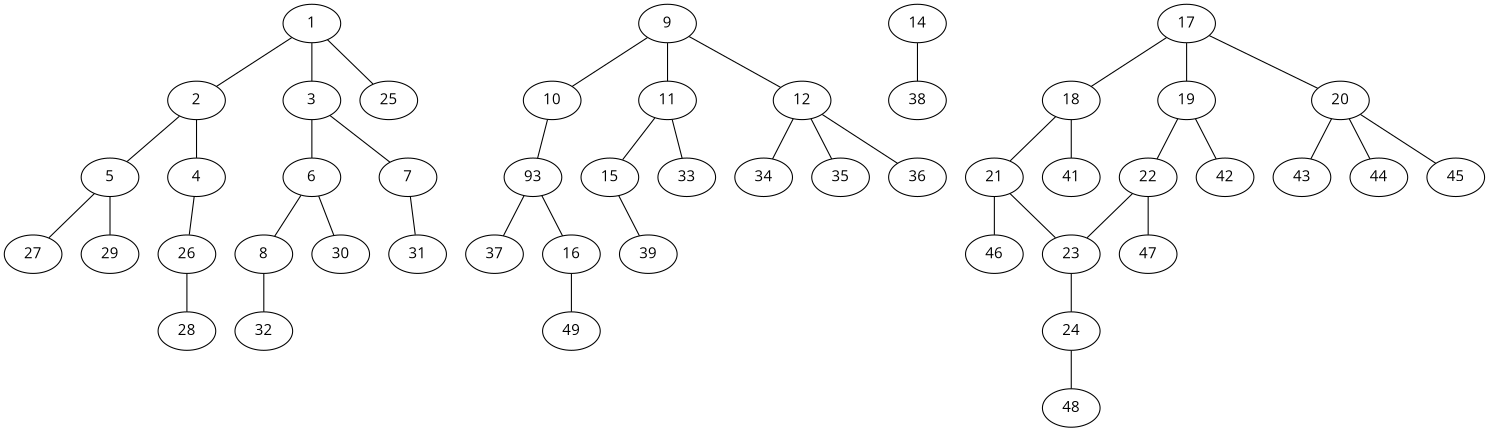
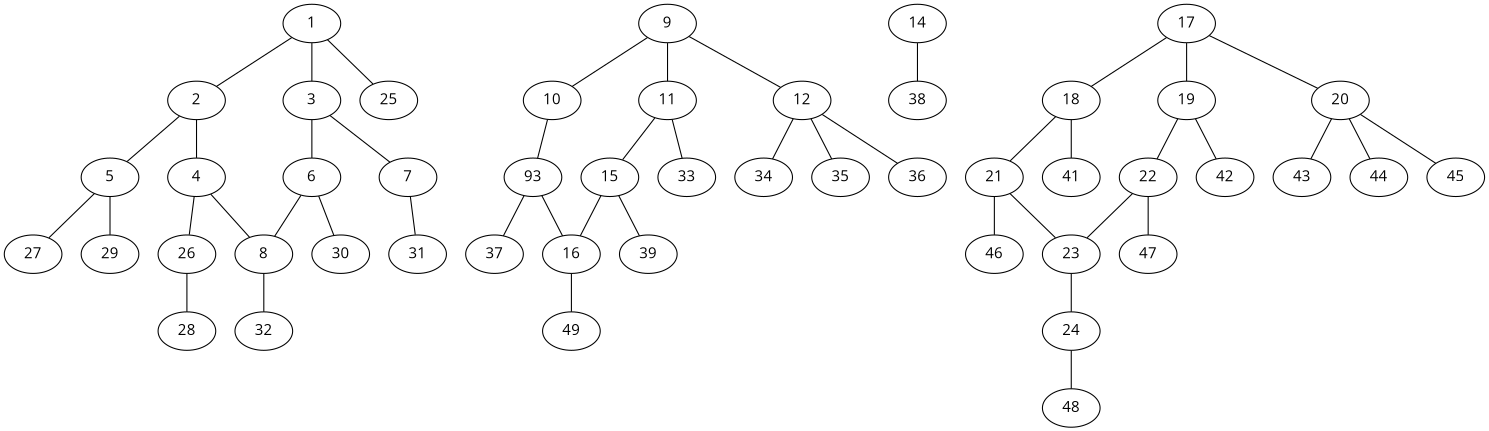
  graph {
    fontname="Open Sans"
    node [chem=H fontname="Open Sans"]
    edge [fontname="Open Sans" valence=1]
    1 [chem=C]
    2 [chem=C]
    3 [chem=C]
    25
    4 [chem=C]
    5 [chem=C]
    6 [chem=C]
    7 [chem=O]
    8 [chem=C]
    26
    27
    29
    30
    31
    32
    28
    9 [chem=C]
    10 [chem=C]
    11 [chem=C]
    12 [chem=C]
    n21 [chem=C label=93]
    15 [chem=C]
    33
    34
    35
    36
    16 [chem=C]
    37
    14 [chem=O]
    38
    39
    n32 [label=49]
    17 [chem=C]
    18 [chem=C]
    19 [chem=C]
    20 [chem=C]
    21 [chem=C]
    41
    22 [chem=C]
    42
    43
    44
    45
    23 [chem=C]
    46
    47
    24 [chem=O]
    48
    1 -- 2 [valence=2]
    1 -- 3
    1 -- 25
    2 -- 4
    2 -- 5
    3 -- 6 [valence=2]
    3 -- 7
+   4 -- 8 [valence=2]
    4 -- 26
    5 -- 27
    5 -- 29
    6 -- 8
    6 -- 30
    7 -- 31
    8 -- 32
    26 -- 28
    9 -- 10
    9 -- 11 [valence=2]
    9 -- 12
    10 -- n21 [valence=2]
    11 -- 15
    11 -- 33
    12 -- 34
    12 -- 35
    12 -- 36
    n21 -- 16
    n21 -- 37
+   15 -- 16 [valence=2]
    15 -- 39
    16 -- n32
    14 -- 38
    17 -- 18 [valence=2]
    17 -- 19
    17 -- 20
    18 -- 21
    18 -- 41
    19 -- 22 [valence=2]
    19 -- 42
    20 -- 43
    20 -- 44
    20 -- 45
    21 -- 23 [valence=2]
    21 -- 46
    22 -- 23
    22 -- 47
    23 -- 24
    24 -- 48
  }
